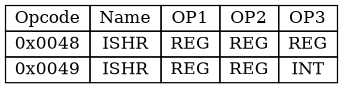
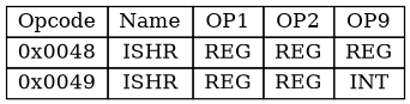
  digraph {
    nodesep=0.5
    ranksep=2
    rankdir=LR
-   n1 [label=< <table border="0" cellborder="1" cellspacing="0"> <tr><td> Opcode </td> <td> Name </td> <td> OP1 </td><td> OP2 </td><td> OP3 </td> </tr> <tr><td> 0x0048 </td><td> ISHR </td><td> REG </td><td> REG </td><td> REG </td> </tr> <tr><td> 0x0049 </td><td> ISHR </td><td> REG </td><td> REG </td><td> INT </td> </tr> </table>> shape=plain]
+   n1 [label=< <table border="0" cellborder="1" cellspacing="0"> <tr><td> Opcode </td> <td> Name </td> <td> OP1 </td><td> OP2 </td><td> OP9 </td> </tr> <tr><td> 0x0048 </td><td> ISHR </td><td> REG </td><td> REG </td><td> REG </td> </tr> <tr><td> 0x0049 </td><td> ISHR </td><td> REG </td><td> REG </td><td> INT </td> </tr> </table>> shape=plain]
  }
